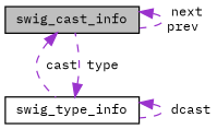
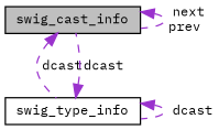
  digraph {
    fontname="IBM Plex Mono"
    node [color=black fontname="IBM Plex Mono" fontsize=10 shape=record style=filled]
    edge [color=darkorchid3 dir=back fontname="IBM Plex Mono" fontsize=10 labelfontname=Helvetica labelfontsize=10 style=dashed]
    n1 [fillcolor=grey75 fontcolor=black height=0.2 label=swig_cast_info width=0.4]
    n2 [fillcolor=white height=0.2 label=swig_type_info width=0.4]
    n1 -> n1 [label=" next\nprev"]
-   n1 -> n2 [label=" cast"]
-   n2 -> n1 [label=" type"]
+   n1 -> n2 [label=" dcast"]
+   n2 -> n1 [label=" dcast"]
    n2 -> n2 [label=" dcast"]
  }
